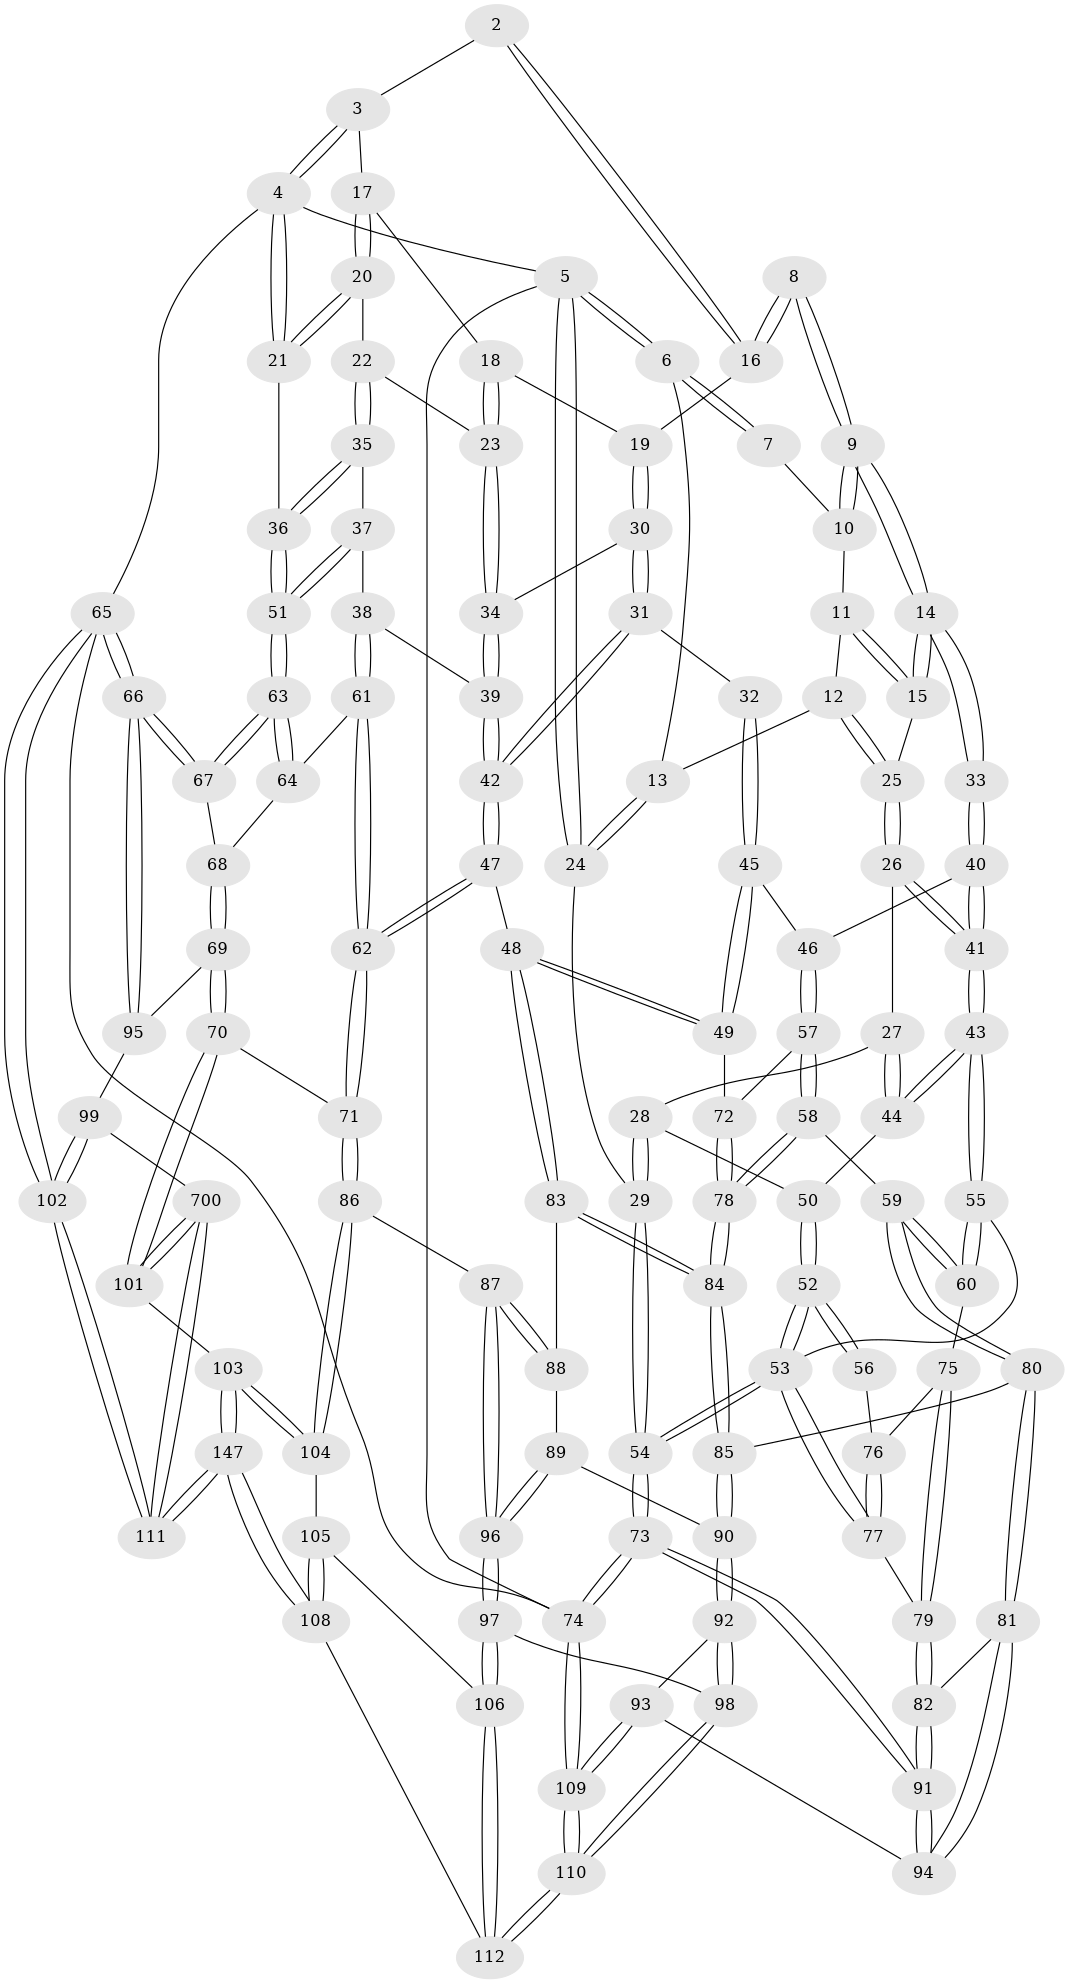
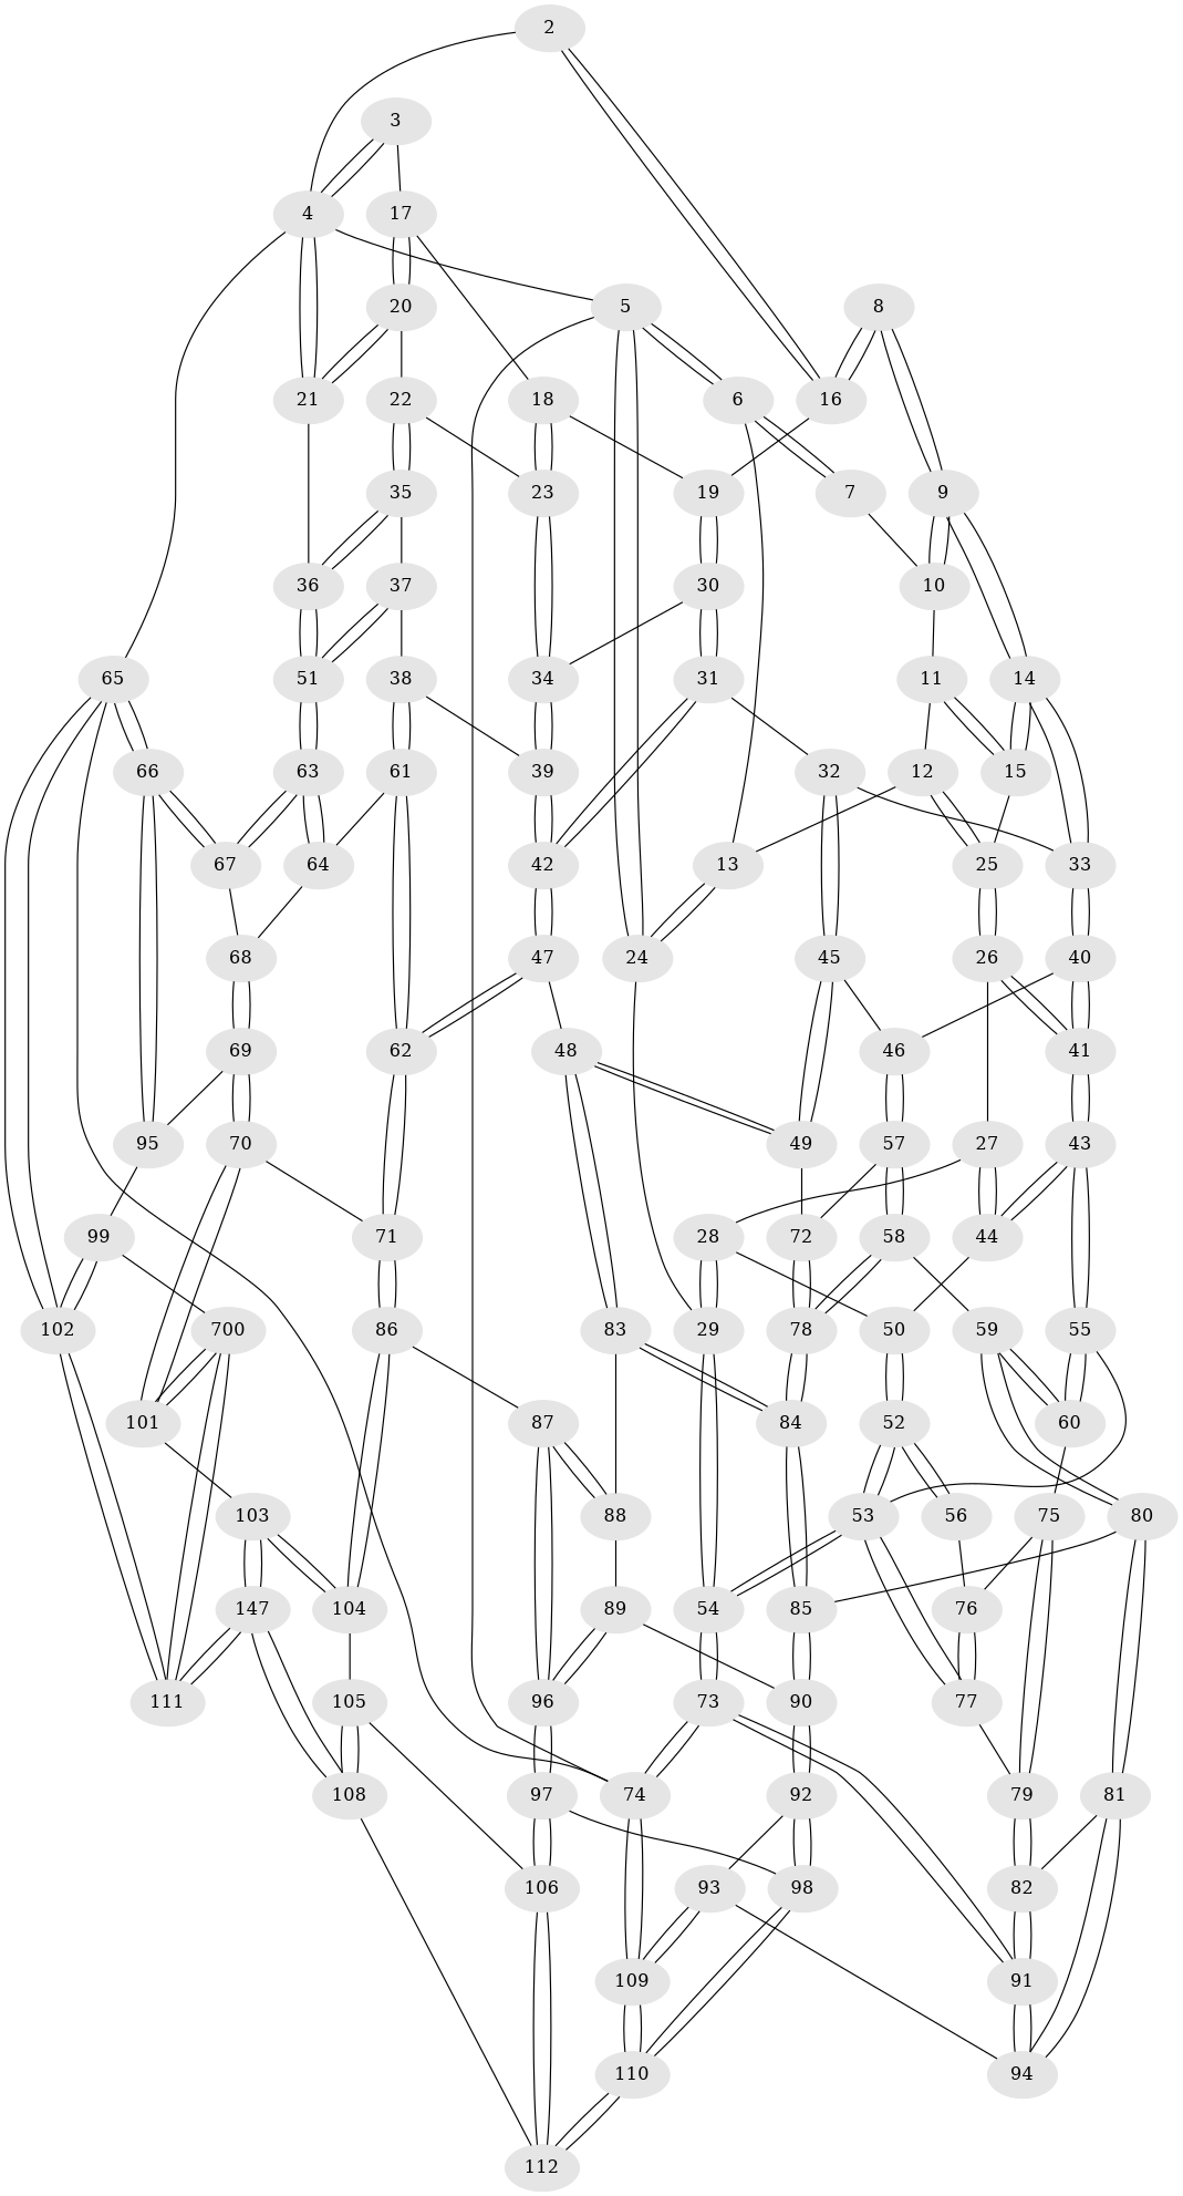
  graph {
    node [color=gray90 style=filled]
    2
    3
    16
    8
    9
    4
    17
    19
    5
    21
    65
    18
    20
    6
    24
    74
    36
    66
    102
    7
    13
    29
    109
    10
    11
    14
    15
    33
    12
    25
    26
    40
    30
    23
    22
    34
    31
    35
    51
    37
    39
    54
    27
    41
    28
    44
    43
    50
    52
    73
    32
    42
    45
    47
    46
    49
    38
    63
    61
    62
    64
    57
    55
    48
    53
    60
    72
    58
    83
    71
    84
    88
    78
    56
    67
    77
    76
    79
    91
    75
    59
    80
    81
    85
    68
    86
    69
    95
    111
    99
    70
    101
    103
    87
    104
    94
    110
    82
    90
    89
    92
    96
    105
    97
    93
    98
    n107 [label=700]
    106
    112
    n110 [label=147]
    108
-   2 -- 3
+   2 -- 4
    2 -- 16
    2 -- 16
    3 -- 4
    3 -- 4
    3 -- 17
    16 -- 19
    8 -- 16
    8 -- 16
    8 -- 9
    8 -- 9
    9 -- 10
    9 -- 10
    9 -- 14
    9 -- 14
    4 -- 5
    4 -- 21
    4 -- 21
    4 -- 65
    17 -- 18
    17 -- 20
    17 -- 20
    19 -- 30
    19 -- 30
    5 -- 6
    5 -- 6
    5 -- 24
    5 -- 24
    5 -- 74
    21 -- 36
    65 -- 74
    65 -- 66
    65 -- 66
    65 -- 102
    65 -- 102
    18 -- 19
    18 -- 23
    18 -- 23
    20 -- 21
    20 -- 21
    20 -- 22
    6 -- 7
    6 -- 7
    6 -- 13
    24 -- 29
    74 -- 109
    74 -- 109
    36 -- 51
    36 -- 51
    66 -- 67
    66 -- 67
    66 -- 95
    66 -- 95
    102 -- 111
    102 -- 111
    7 -- 10
    13 -- 24
    13 -- 24
    29 -- 54
    29 -- 54
    109 -- 110
    109 -- 110
    10 -- 11
    11 -- 15
    11 -- 15
    11 -- 12
    14 -- 15
    14 -- 15
    14 -- 33
    14 -- 33
    15 -- 25
    33 -- 40
    33 -- 40
    12 -- 13
    12 -- 25
    12 -- 25
    25 -- 26
    25 -- 26
    26 -- 27
    26 -- 41
    26 -- 41
    40 -- 41
    40 -- 41
    40 -- 46
    30 -- 34
    30 -- 31
    30 -- 31
    23 -- 34
    23 -- 34
    22 -- 23
    22 -- 35
    22 -- 35
    34 -- 39
    34 -- 39
    31 -- 32
    31 -- 42
    31 -- 42
    35 -- 36
    35 -- 36
    35 -- 37
    51 -- 63
    51 -- 63
    37 -- 51
    37 -- 51
    37 -- 38
    39 -- 42
    39 -- 42
    54 -- 73
    54 -- 73
    27 -- 28
    27 -- 44
    27 -- 44
    41 -- 43
    41 -- 43
    28 -- 29
    28 -- 29
    28 -- 50
    44 -- 50
    43 -- 44
    43 -- 44
    43 -- 55
    43 -- 55
    50 -- 52
    50 -- 52
    52 -- 53
    52 -- 53
    52 -- 56
    52 -- 56
    73 -- 74
    73 -- 74
    73 -- 91
    73 -- 91
+   32 -- 33
    32 -- 45
    32 -- 45
    42 -- 47
    42 -- 47
    45 -- 46
    45 -- 49
    45 -- 49
    47 -- 62
    47 -- 62
    47 -- 48
    46 -- 57
    46 -- 57
    49 -- 72
    38 -- 39
    38 -- 61
    38 -- 61
    63 -- 64
    63 -- 64
    63 -- 67
    63 -- 67
    61 -- 62
    61 -- 62
    61 -- 64
    62 -- 71
    62 -- 71
    64 -- 68
    57 -- 72
    57 -- 58
    57 -- 58
    55 -- 53
    55 -- 60
    55 -- 60
    48 -- 49
    48 -- 49
    48 -- 83
    48 -- 83
    53 -- 54
    53 -- 54
    53 -- 77
    53 -- 77
    60 -- 75
    72 -- 78
    72 -- 78
    58 -- 78
    58 -- 78
    58 -- 59
    83 -- 84
    83 -- 84
    83 -- 88
    71 -- 86
    71 -- 86
    84 -- 85
    84 -- 85
    88 -- 89
    78 -- 84
    78 -- 84
    56 -- 76
    67 -- 68
    77 -- 79
    76 -- 77
    76 -- 77
    79 -- 82
    79 -- 82
    91 -- 94
    91 -- 94
    75 -- 76
    75 -- 79
    75 -- 79
    59 -- 60
    59 -- 60
    59 -- 80
    59 -- 80
    80 -- 81
    80 -- 81
    80 -- 85
    81 -- 94
    81 -- 94
    81 -- 82
    85 -- 90
    85 -- 90
    68 -- 69
    68 -- 69
    86 -- 87
    86 -- 104
    86 -- 104
    69 -- 95
    69 -- 70
    69 -- 70
    95 -- 99
    99 -- 102
    99 -- 102
    99 -- n107
    70 -- 71
    70 -- 101
    70 -- 101
    101 -- 103
    103 -- 104
    103 -- 104
    103 -- n110
    103 -- n110
    87 -- 88
    87 -- 88
    87 -- 96
    87 -- 96
    104 -- 105
    110 -- 112
    110 -- 112
    82 -- 91
    82 -- 91
    90 -- 92
    90 -- 92
    89 -- 90
    89 -- 96
    89 -- 96
    92 -- 93
    92 -- 98
    92 -- 98
    96 -- 97
    96 -- 97
    105 -- 106
    105 -- 108
    105 -- 108
    97 -- 98
    97 -- 106
    97 -- 106
    93 -- 109
    93 -- 109
    93 -- 94
    98 -- 110
    98 -- 110
    n107 -- 111
    n107 -- 111
    n107 -- 101
    n107 -- 101
    106 -- 112
    106 -- 112
    n110 -- 111
    n110 -- 111
    n110 -- 108
    n110 -- 108
    108 -- 112
  }
